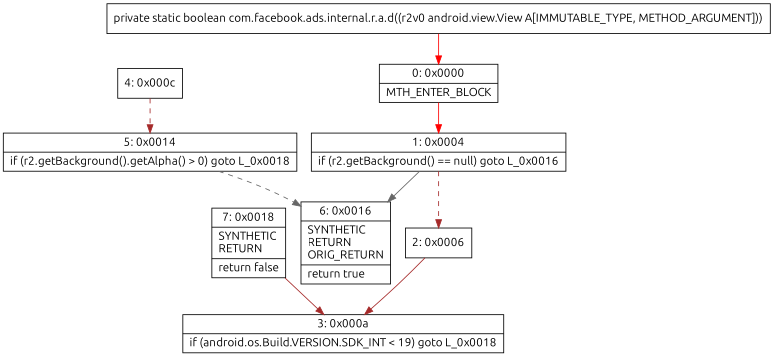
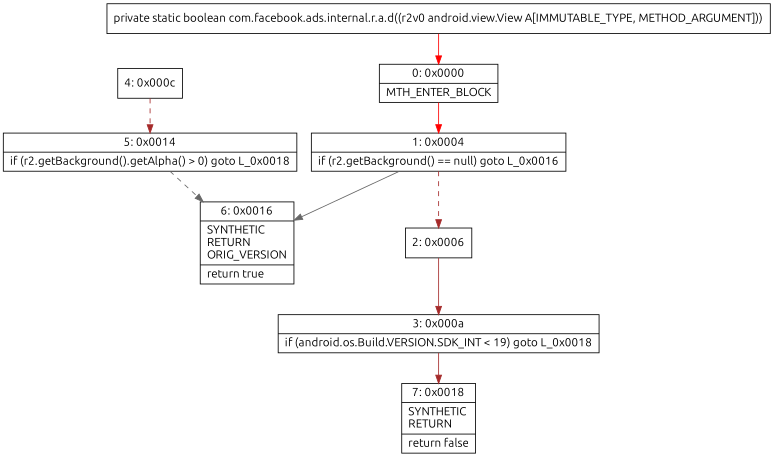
  digraph {
    fontname=Ubuntu
    node [fontname=Ubuntu shape=record]
    edge [color=brown fontname=Ubuntu]
    n1 [label="{0\:\ 0x0000|MTH_ENTER_BLOCK\l}"]
    n2 [label="{1\:\ 0x0004|if (r2.getBackground() == null) goto L_0x0016\l}"]
    n3 [label="{2\:\ 0x0006}"]
-   n4 [label="{6\:\ 0x0016|SYNTHETIC\lRETURN\lORIG_RETURN\l|return true\l}"]
+   n4 [label="{6\:\ 0x0016|SYNTHETIC\lRETURN\lORIG_VERSION\l|return true\l}"]
    n5 [label="{3\:\ 0x000a|if (android.os.Build.VERSION.SDK_INT \< 19) goto L_0x0018\l}"]
    n6 [label="{7\:\ 0x0018|SYNTHETIC\lRETURN\l|return false\l}"]
    n7 [label="{4\:\ 0x000c}"]
    n8 [label="{5\:\ 0x0014|if (r2.getBackground().getAlpha() \> 0) goto L_0x0018\l}"]
    n9 [label="{private static boolean com.facebook.ads.internal.r.a.d((r2v0 android.view.View A[IMMUTABLE_TYPE, METHOD_ARGUMENT])) }"]
    n1 -> n2 [color=red]
    n2 -> n3 [style=dashed]
    n2 -> n4 [color=gray40]
    n3 -> n5
-   n6 -> n5
+   n5 -> n6
    n7 -> n8 [style=dashed]
    n8 -> n4 [color=gray40 style=dashed]
    n9 -> n1 [color=red]
  }
